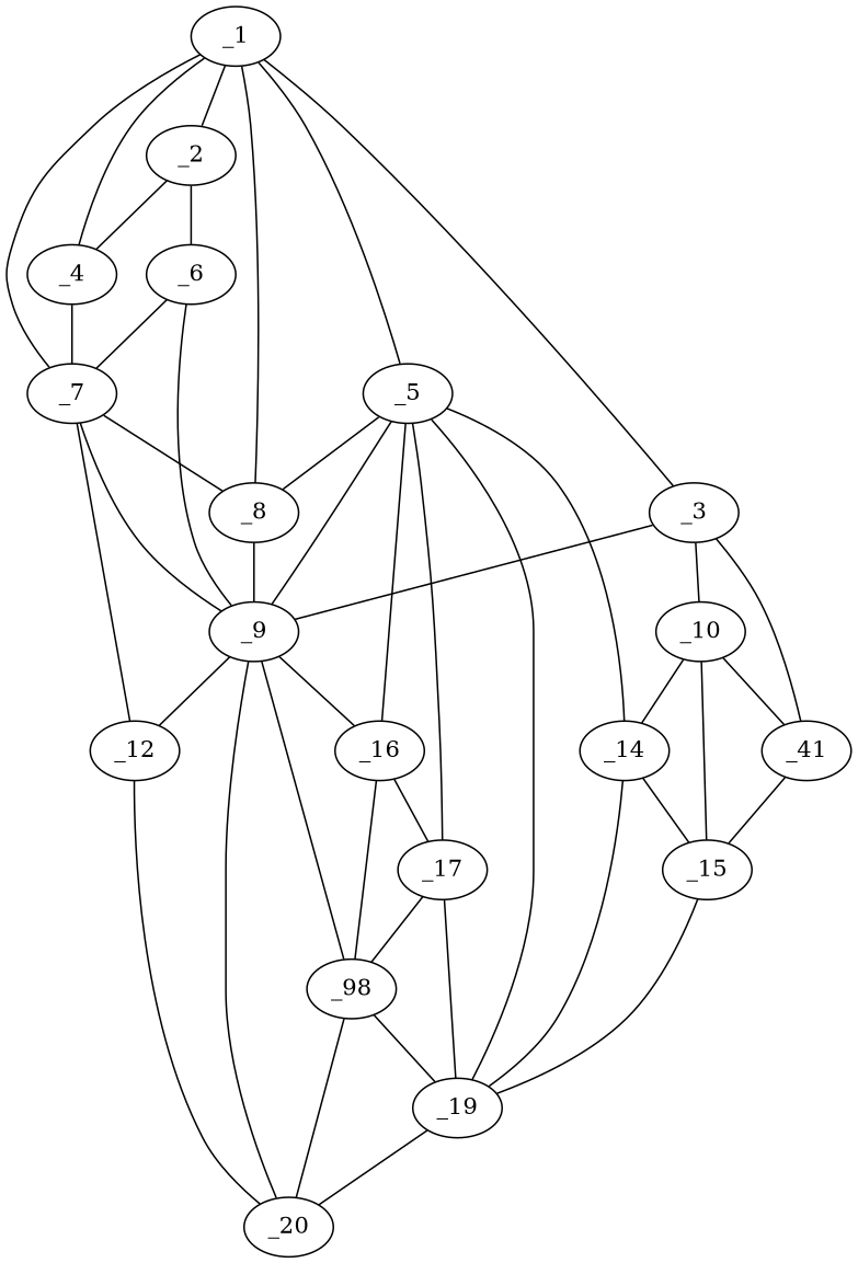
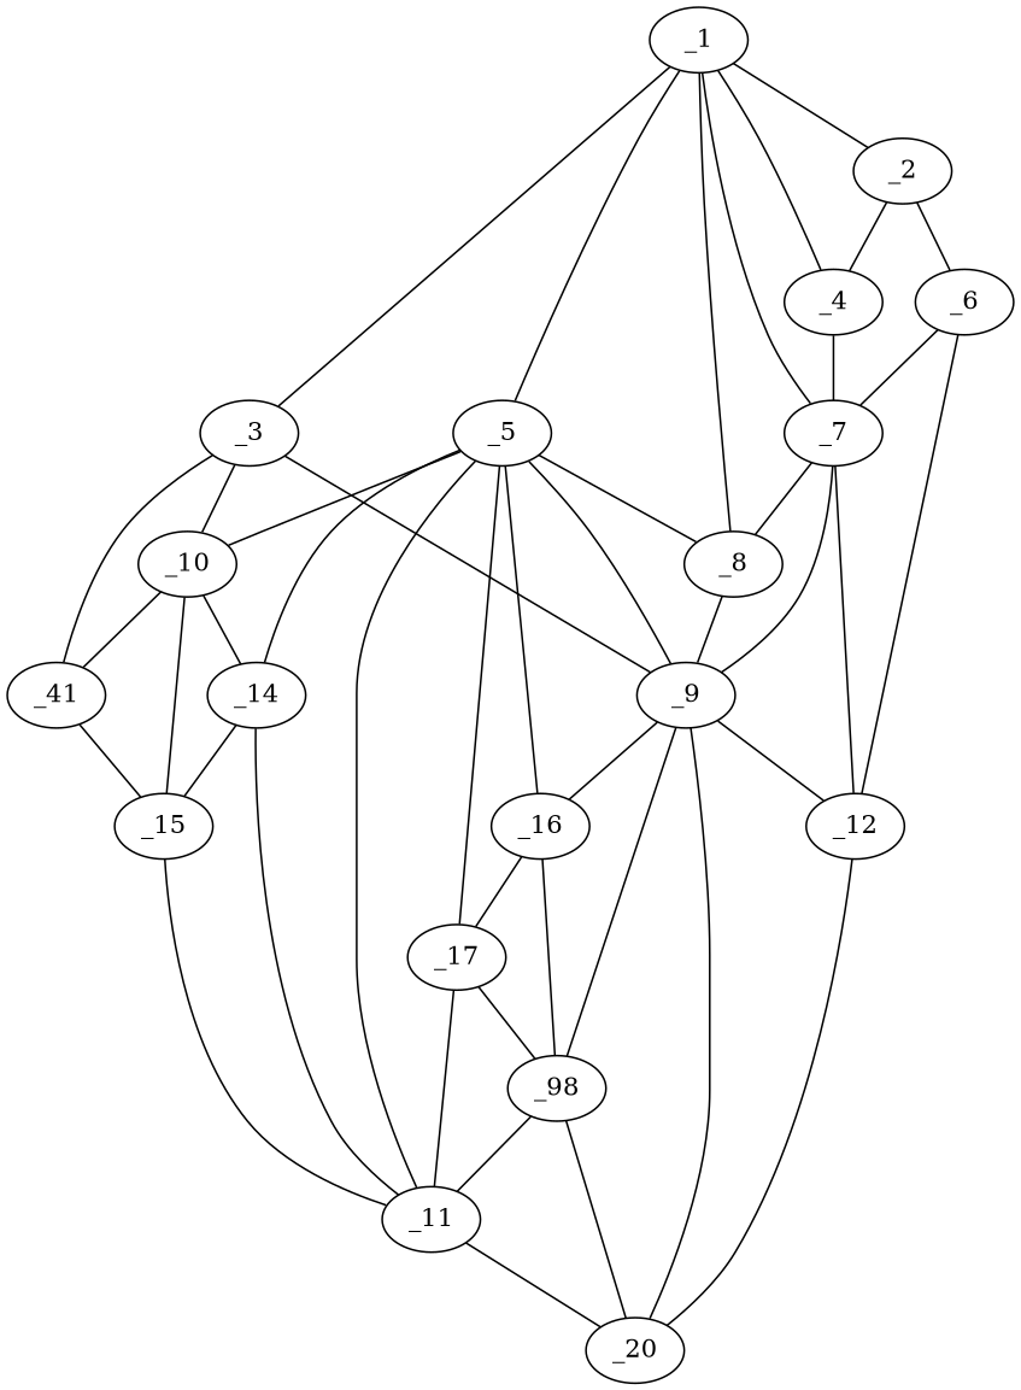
  graph {
    node [x=56]
    edge [valence=2]
    _1 [x=39 y=13]
    _2 [x=51 y=3]
    _3 [x=54 y=101]
    _4 [y=8]
    _5 [y=72]
    _7 [x=67 y=24]
    _8 [x=70 y=29]
    _6 [x=67 y=5]
    _10 [x=79 y=107]
    n10 [label=_41 x=79 y=125]
    _9 [x=77 y=30]
    _14 [x=94 y=91]
    _16 [x=95 y=49]
    _17 [x=95 y=62]
-   _19 [x=96 y=71]
+   _19 [x=96 y=71 label=_11]
    _12 [x=81 y=19]
    _15 [x=94 y=120]
    n18 [label=_98 x=96 y=41]
    _20 [x=97 y=26]
    _1 -- _2
    _1 -- _3 [valence=1]
    _1 -- _4
    _1 -- _5
    _1 -- _7
    _1 -- _8
    _2 -- _4
    _2 -- _6 [valence=1]
    _3 -- _10
    _3 -- n10 [valence=1]
    _3 -- _9
    _4 -- _7
    _5 -- _8
+   _5 -- _10
    _5 -- _9
    _5 -- _14 [valence=1]
    _5 -- _16 [valence=1]
    _5 -- _17 [valence=1]
    _5 -- _19
    _7 -- _8 [valence=1]
    _7 -- _9
    _7 -- _12
    _8 -- _9 [valence=1]
    _6 -- _7 [valence=1]
-   _6 -- _9
+   _6 -- _12
    _10 -- n10
    _10 -- _14
    _10 -- _15 [valence=1]
    n10 -- _15 [valence=1]
    _9 -- _16
    _9 -- _12 [valence=1]
    _9 -- n18 [valence=1]
    _9 -- _20
    _14 -- _19
    _14 -- _15 [valence=1]
    _16 -- _17 [valence=1]
    _16 -- n18
    _17 -- _19
    _17 -- n18
    _19 -- _20 [valence=1]
    _12 -- _20 [valence=1]
    _15 -- _19 [valence=1]
    n18 -- _19 [valence=1]
    n18 -- _20 [valence=1]
  }
